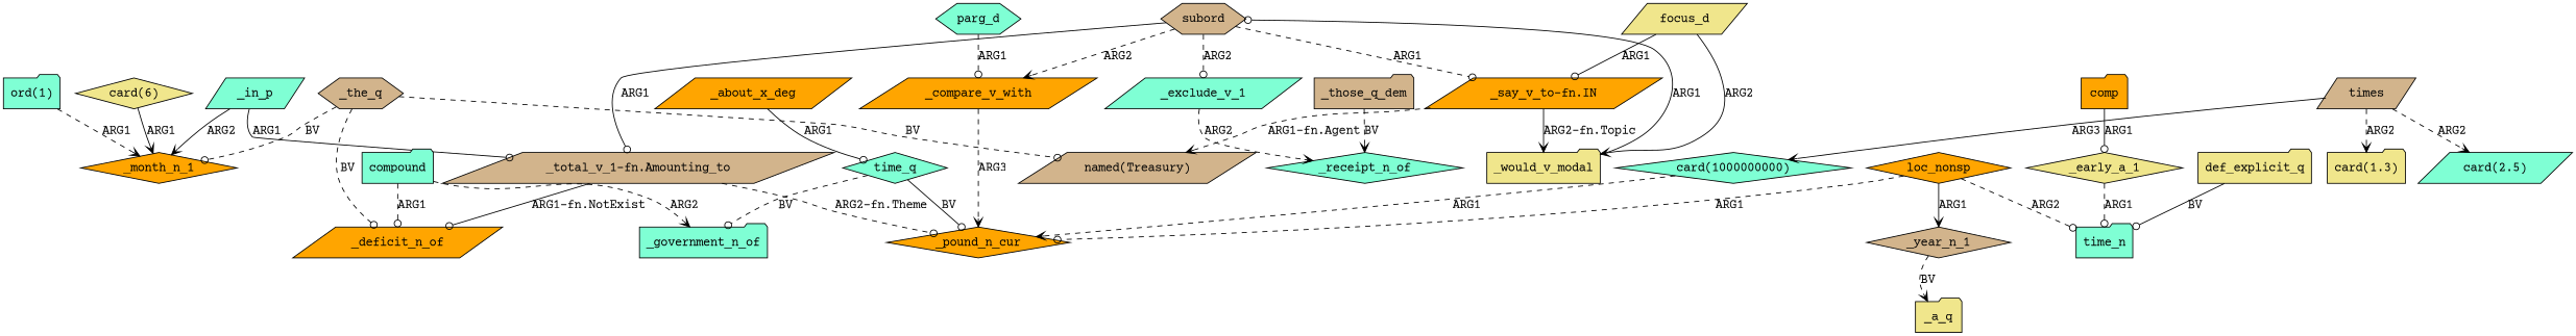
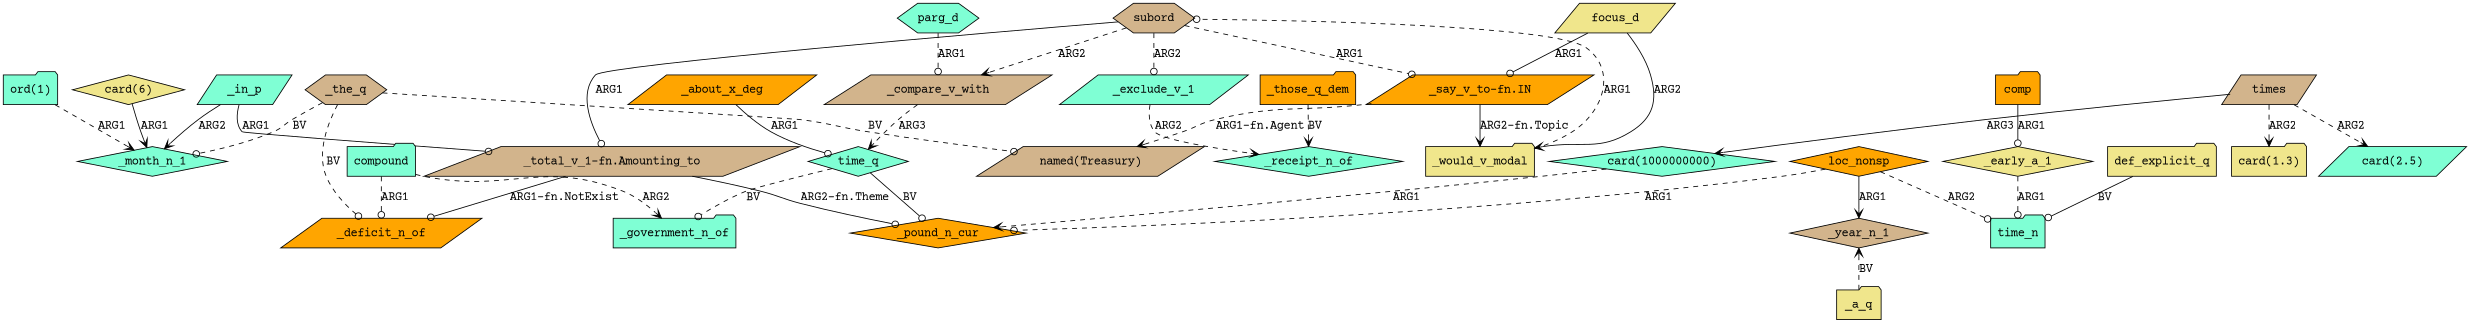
  digraph {
    fontname="Courier Prime"
    node [fillcolor=aquamarine fontname="Courier Prime" shape=parallelogram style=filled]
    edge [arrowhead=odot fontname="Courier Prime" style=dashed]
-   _month_n_1 [fillcolor=orange shape=diamond]
+   _month_n_1 [shape=diamond]
    _in_p
    "_total_v_1-fn.Amounting_to" [fillcolor=tan]
    _deficit_n_of [fillcolor=orange]
    _pound_n_cur [fillcolor=orange shape=diamond]
    "_say_v_to-fn.IN" [fillcolor=orange]
    _would_v_modal [fillcolor=khaki shape=folder]
    "named(Treasury)" [fillcolor=tan]
    subord [fillcolor=tan shape=hexagon]
-   _compare_v_with [fillcolor=orange]
+   _compare_v_with [fillcolor=tan]
    _exclude_v_1
    focus_d [fillcolor=khaki]
    compound [shape=folder]
    _government_n_of [shape=folder]
    n15 [label=time_q shape=diamond]
    def_explicit_q [fillcolor=khaki shape=folder]
    time_n [shape=folder]
    loc_nonsp [fillcolor=orange shape=diamond]
    _year_n_1 [fillcolor=tan shape=diamond]
    times [fillcolor=tan]
    "card(1.3)" [fillcolor=khaki shape=folder]
    "card(1000000000)" [shape=diamond]
    "card(2.5)"
    parg_d [shape=hexagon]
    _receipt_n_of [shape=diamond]
    _about_x_deg [fillcolor=orange]
-   _those_q_dem [fillcolor=tan shape=folder]
+   _those_q_dem [fillcolor=orange shape=folder]
    _the_q [fillcolor=tan shape=hexagon]
    _early_a_1 [fillcolor=khaki shape=diamond]
    _a_q [fillcolor=khaki shape=folder]
    "ord(1)" [shape=folder]
    "card(6)" [fillcolor=khaki shape=diamond]
    comp [fillcolor=orange shape=folder]
    _in_p -> _month_n_1 [arrowhead=vee label=ARG2 style=solid]
    _in_p -> "_total_v_1-fn.Amounting_to" [label=ARG1 style=solid]
    "_total_v_1-fn.Amounting_to" -> _deficit_n_of [label="ARG1-fn.NotExist" style=solid]
-   "_total_v_1-fn.Amounting_to" -> _pound_n_cur [label="ARG2-fn.Theme"]
+   "_total_v_1-fn.Amounting_to" -> _pound_n_cur [label="ARG2-fn.Theme" style=solid]
    "_say_v_to-fn.IN" -> _would_v_modal [arrowhead=vee label="ARG2-fn.Topic" style=solid]
    "_say_v_to-fn.IN" -> "named(Treasury)" [arrowhead=vee label="ARG1-fn.Agent"]
-   _would_v_modal -> subord [label=ARG1 style=solid]
+   _would_v_modal -> subord [label=ARG1]
    subord -> "_total_v_1-fn.Amounting_to" [label=ARG1 style=solid]
    subord -> "_say_v_to-fn.IN" [label=ARG1]
    subord -> _compare_v_with [arrowhead=vee label=ARG2]
    subord -> _exclude_v_1 [label=ARG2]
-   _compare_v_with -> _pound_n_cur [arrowhead=vee label=ARG3]
+   _compare_v_with -> n15 [arrowhead=vee label=ARG3]
    _exclude_v_1 -> _receipt_n_of [arrowhead=vee label=ARG2]
    focus_d -> "_say_v_to-fn.IN" [label=ARG1 style=solid]
    focus_d -> _would_v_modal [arrowhead=vee label=ARG2 style=solid]
    compound -> _deficit_n_of [label=ARG1]
    compound -> _government_n_of [arrowhead=vee label=ARG2]
    n15 -> _pound_n_cur [label=BV style=solid]
    n15 -> _government_n_of [label=BV]
    def_explicit_q -> time_n [label=BV style=solid]
    loc_nonsp -> _pound_n_cur [label=ARG1]
    loc_nonsp -> time_n [label=ARG2]
    loc_nonsp -> _year_n_1 [arrowhead=vee label=ARG1 style=solid]
    times -> "card(1.3)" [arrowhead=vee label=ARG2]
    times -> "card(1000000000)" [arrowhead=vee label=ARG3 style=solid]
    times -> "card(2.5)" [arrowhead=vee label=ARG2]
    "card(1000000000)" -> _pound_n_cur [arrowhead=vee label=ARG1]
    parg_d -> _compare_v_with [label=ARG1]
    _about_x_deg -> n15 [label=ARG1 style=solid]
    _those_q_dem -> _receipt_n_of [arrowhead=vee label=BV]
    _the_q -> _month_n_1 [label=BV]
    _the_q -> _deficit_n_of [label=BV]
    _the_q -> "named(Treasury)" [label=BV]
    _early_a_1 -> time_n [label=ARG1]
-   _year_n_1 -> _a_q [arrowhead=vee label=BV]
+   _a_q -> _year_n_1 [arrowhead=vee label=BV]
    "ord(1)" -> _month_n_1 [arrowhead=vee label=ARG1]
    "card(6)" -> _month_n_1 [arrowhead=vee label=ARG1 style=solid]
    comp -> _early_a_1 [label=ARG1 style=solid]
  }
